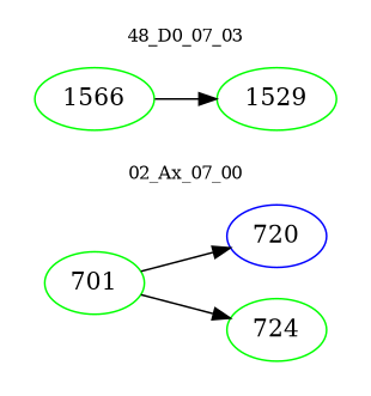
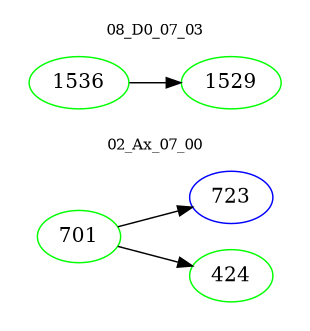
  digraph {
    rankdir=LR
    node [color=green]
    edge [color=black]
    n1 [label=701]
-   n2 [label=724]
-   n3 [color=blue label=720]
-   n4 [label=1566]
+   n2 [label=424]
+   n3 [color=blue label=723]
+   n4 [label=1536]
    n5 [label=1529]
    subgraph cluster_1 {
      color=white
      fontsize=10
      label="02_Ax_07_00"
      n1
      n2
      n3
    }
    subgraph cluster_2 {
      color=white
      fontsize=10
-     label="48_D0_07_03"
+     label="08_D0_07_03"
      n4
      n5
    }
    n1 -> n2
    n1 -> n3
    n4 -> n5
  }
